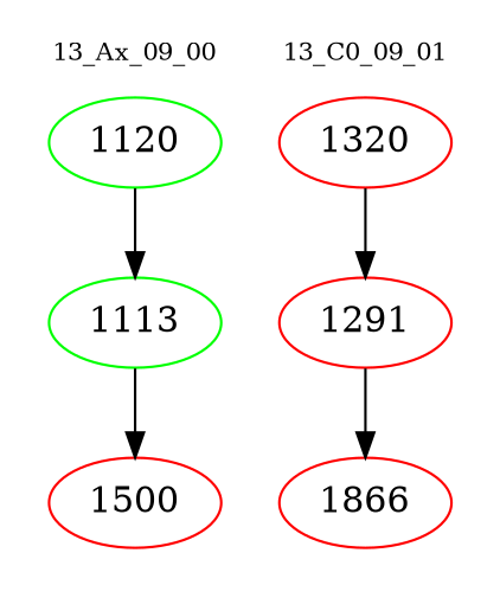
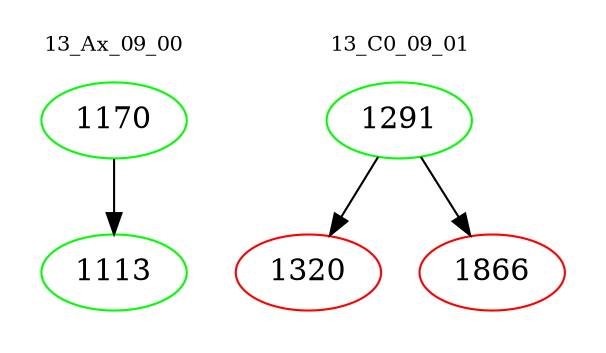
  digraph {
    node [color=green]
    edge [color=black]
    n1 [label=1113]
-   n2 [color=red label=1500]
-   n3 [label=1120]
-   n4 [color=red label=1291]
+   n3 [label=1170]
+   n4 [label=1291]
    n5 [color=red label=1320]
    n6 [color=red label=1866]
    subgraph cluster_1 {
      color=white
      fontsize=10
      label="13_Ax_09_00"
      n1
-     n2
      n3
    }
    subgraph cluster_2 {
      color=white
      fontsize=10
      label="13_C0_09_01"
      n4
      n5
      n6
    }
-   n1 -> n2
    n3 -> n1
-   n5 -> n4
+   n4 -> n5
    n4 -> n6
  }
